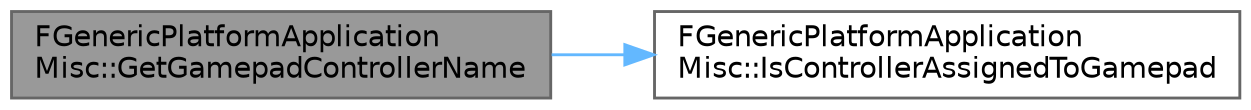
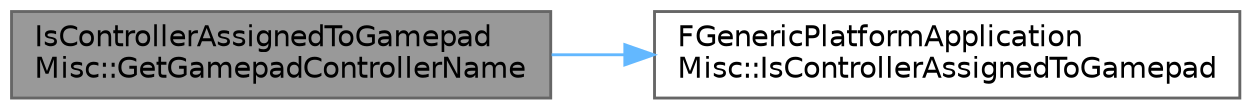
  digraph {
    rankdir=LR
    node [fontname=Helvetica fontsize=10 shape=box style=filled]
-   n1 [color=gray40 fillcolor=grey60 fontcolor=black height=0.2 label="FGenericPlatformApplication\lMisc::GetGamepadControllerName" width=0.4]
+   n1 [color=gray40 fillcolor=grey60 fontcolor=black height=0.2 label="IsControllerAssignedToGamepad\lMisc::GetGamepadControllerName" width=0.4]
    n2 [color=grey40 fillcolor=white height=0.2 label="FGenericPlatformApplication\lMisc::IsControllerAssignedToGamepad" width=0.4]
    n1 -> n2 [color=steelblue1 fontname=Helvetica fontsize=10 labelfontname=Helvetica labelfontsize=10 style=solid]
  }
